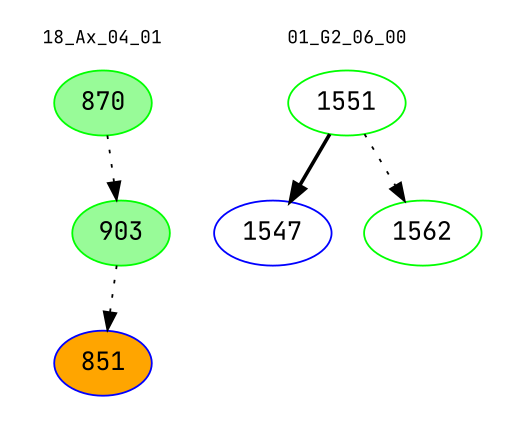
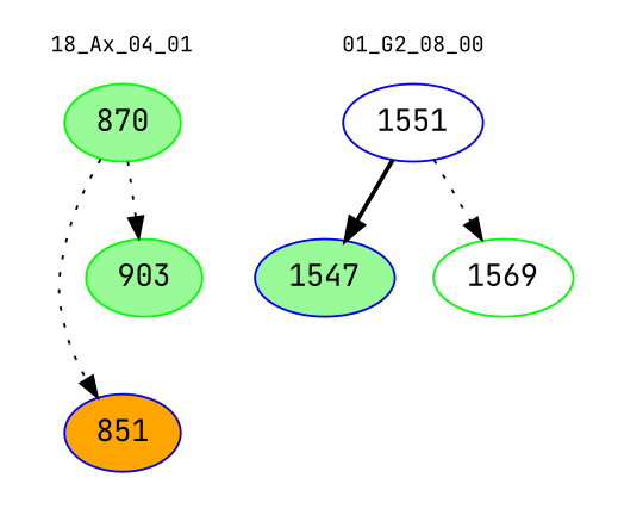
  digraph {
    fontname="JetBrains Mono"
    node [color=green fillcolor=white fontname="JetBrains Mono" style=filled]
    edge [color=black fontname="JetBrains Mono" style=dotted]
    n1 [fillcolor=palegreen label=870]
    n2 [color=blue fillcolor=orange label=851]
    n3 [fillcolor=palegreen label=903]
-   n4 [label=1551]
-   n5 [color=blue label=1547]
-   n6 [label=1562]
+   n4 [color=blue label=1551]
+   n5 [color=blue fillcolor=palegreen label=1547]
+   n6 [label=1569]
    subgraph cluster_1 {
      color=white
      fontsize=10
      label="18_Ax_04_01"
      n1
      n2
      n3
    }
    subgraph cluster_2 {
      color=white
      fontsize=10
-     label="01_G2_06_00"
+     label="01_G2_08_00"
      n4
      n5
      n6
    }
-   n3 -> n2
+   n1 -> n2
    n1 -> n3
    n4 -> n5 [style=bold]
    n4 -> n6
  }
